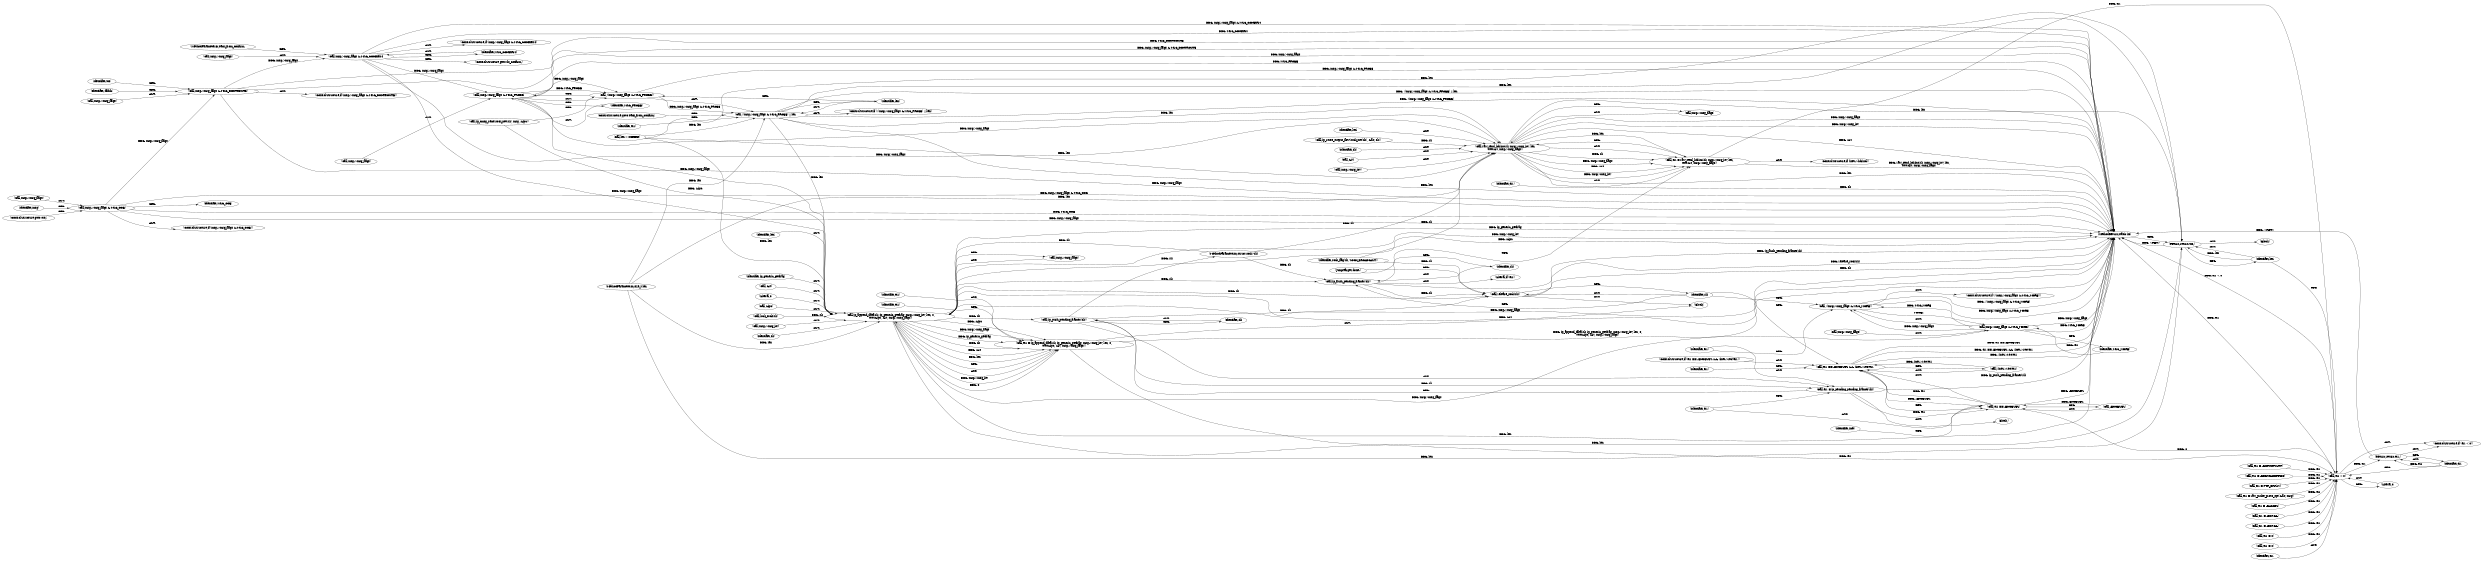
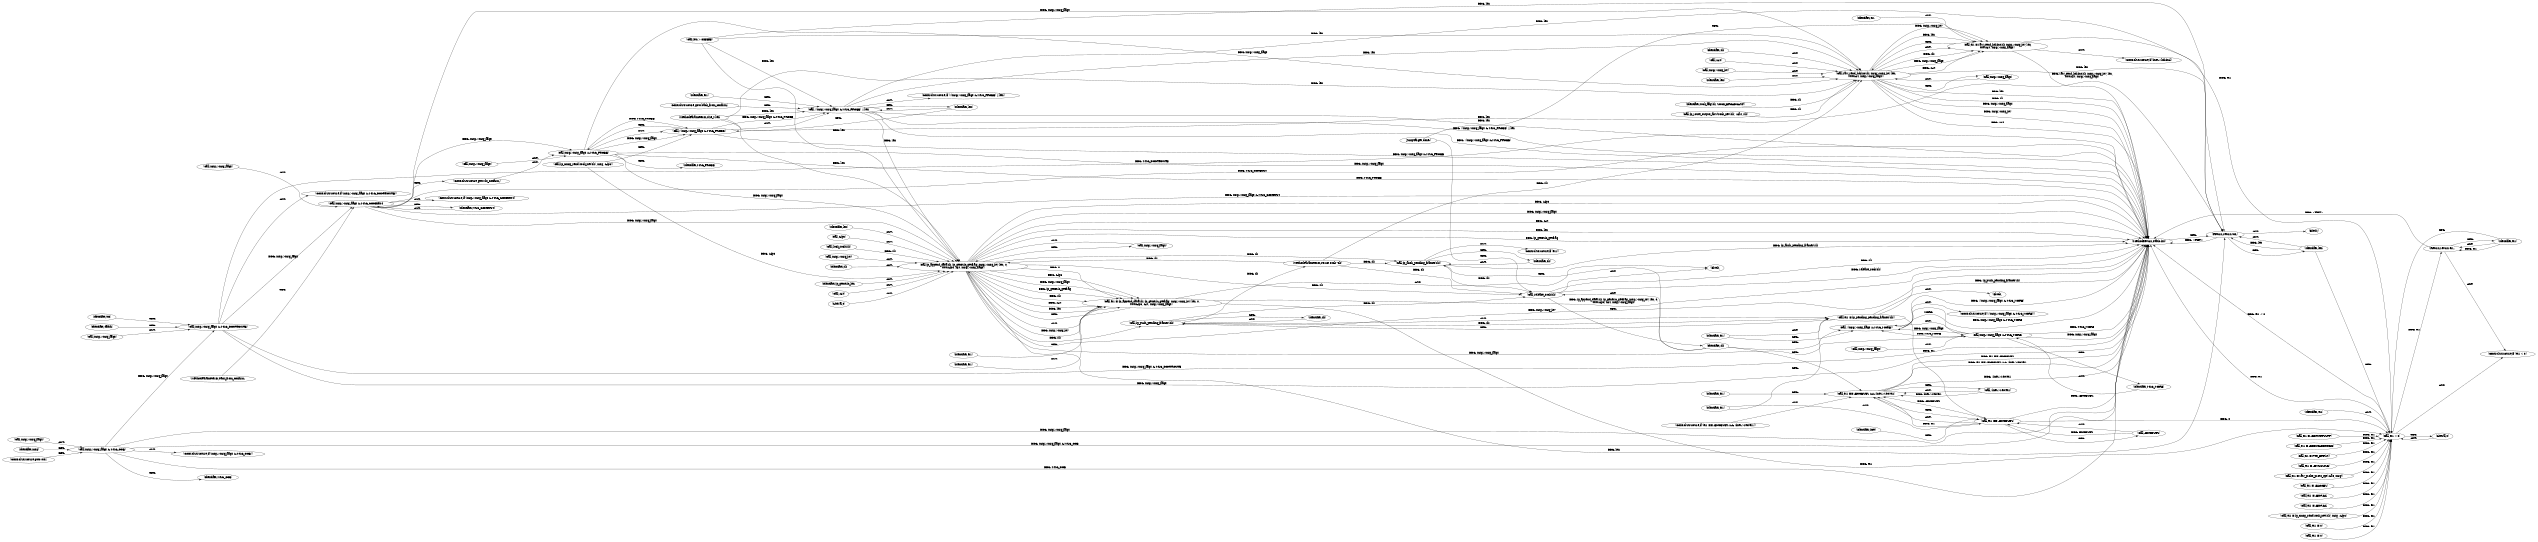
  digraph {
    rankdir=LR
    n1 [label="(Call,msg->msg_flags & MSG_DONTROUTE)"]
    n2 [label="(Call,msg->msg_flags & MSG_CONFIRM)"]
    n3 [label="(MethodReturn,static int)"]
    n4 [label="(ControlStructure,if (msg->msg_flags & MSG_DONTROUTE))"]
    n5 [label="(Call,raw_send_hdrinc(sk, msg->msg_iov, len,\n\t\t\t\t\t&rt, msg->msg_flags))"]
    n6 [label="(Call,ip_append_data(sk, ip_generic_getfrag, msg->msg_iov, len, 0,\n\t\t\t\t\t&ipc, &rt, msg->msg_flags))"]
    n7 [label="(Call,msg->msg_flags & MSG_PROBE)"]
    n8 [label="(ControlStructure,if (msg->msg_flags & MSG_CONFIRM))"]
    n9 [label="(Identifier,MSG_CONFIRM)"]
    n10 [label="(ControlStructure,goto do_confirm;)"]
    n11 [label="(Return,return tos;)"]
    n12 [label="(Call,msg->msg_flags & MSG_OOB)"]
    n13 [label="(ControlStructure,if (msg->msg_flags & MSG_OOB))"]
    n14 [label="(Identifier,MSG_OOB)"]
    n15 [label="(Call,err = raw_send_hdrinc(sk, msg->msg_iov, len,\n\t\t\t\t\t&rt, msg->msg_flags))"]
    n16 [label="(Call,msg->msg_flags)"]
    n17 [label="(Call,err = ip_append_data(sk, ip_generic_getfrag, msg->msg_iov, len, 0,\n\t\t\t\t\t&ipc, &rt, msg->msg_flags))"]
    n18 [label="(Call,ip_flush_pending_frames(sk))"]
    n19 [label="(Call,release_sock(sk))"]
    n20 [label="(Call,msg->msg_flags & MSG_MORE)"]
    n21 [label="(Call,ip_push_pending_frames(sk))"]
    n22 [label="(Call,msg->msg_flags)"]
    n23 [label="(Call,!(msg->msg_flags & MSG_PROBE))"]
    n24 [label="(Identifier,MSG_PROBE)"]
    n25 [label="(Call,err < 0)"]
    n26 [label="(ControlStructure,if (inet->hdrincl))"]
    n27 [label="(Identifier,len)"]
    n28 [label="(Block,)"]
    n29 [label="(Return,return err;)"]
    n30 [label="(ControlStructure,if (err < 0))"]
    n31 [label="(Literal,0)"]
    n32 [label="(Identifier,err)"]
    n33 [label="(Block,)"]
-   n34 [label="(Literal,if (err))"]
+   n34 [label="(ControlStructure,if (err))"]
    n35 [label="(Identifier,sk)"]
    n36 [label="(Identifier,sk)"]
    n37 [label="(Call,!(msg->msg_flags & MSG_MORE))"]
    n38 [label="(Identifier,MSG_MORE)"]
    n39 [label="(Call,err = ip_pending_pending_frames(sk))"]
    n40 [label="(Identifier,sk)"]
    n41 [label="(MethodParameterIn,struct sock *sk)"]
    n42 [label="(Call,err == -ENOBUFS && !inet->recverr)"]
    n43 [label="(ControlStructure,if (!(msg->msg_flags & MSG_MORE)))"]
    n44 [label="(Call,err == -ENOBUFS)"]
    n45 [label="(Block,)"]
    n46 [label="(Call,-ENOBUFS)"]
    n47 [label="(Call,!inet->recverr)"]
    n48 [label="(ControlStructure,if (err == -ENOBUFS && !inet->recverr))"]
    n49 [label="(Call,!(msg->msg_flags & MSG_PROBE) || len)"]
    n50 [label="(Identifier,len)"]
    n51 [label="(ControlStructure,if (!(msg->msg_flags & MSG_PROBE) || len))"]
    n52 [label="(MethodParameterIn,back_from_confirm:)"]
    n53 [label="(Identifier,err)"]
    n54 [label="(Identifier,err)"]
-   n55 [label="(Identifier,ip_generic_getfrag)"]
+   n55 [label="(Identifier,ip_generic_len)"]
    n56 [label="(Call,&rt)"]
    n57 [label="(Literal,0)"]
    n58 [label="(JumpTarget,done:)"]
    n59 [label="(Call,msg->msg_flags)"]
    n60 [label="(Identifier,len)"]
    n61 [label="(Call,err = -EOPNOTSUPP)"]
    n62 [label="(Call,err = -EDESTADDRREQ)"]
    n63 [label="(Call,err = PTR_ERR(rt))"]
    n64 [label="(Identifier,err)"]
    n65 [label="(Identifier,len)"]
    n66 [label="(ControlStructure,goto back_from_confirm;)"]
    n67 [label="(Call,ip_cmsg_send(sock_net(sk), msg, &ipc))"]
    n68 [label="(Call,&ipc)"]
    n69 [label="(Call,lock_sock(sk))"]
    n70 [label="(Call,msg->msg_flags)"]
    n71 [label="(Identifier,sock_flag(sk, SOCK_BROADCAST))"]
    n72 [label="(Call,msg->msg_iov)"]
+   n73 [label="(Call,err = -EMSGSIZE)"]
    n74 [label="(Identifier,sk)"]
    n75 [label="(Call,err = raw_probe_proto_opt(&fl4, msg))"]
    n76 [label="(MethodParameterIn,size_t len)"]
    n77 [label="(Call,err = -EACCES)"]
    n78 [label="(Identifier,err)"]
    n79 [label="(Call,ip_route_output_flow(sock_net(sk), &fl4, sk))"]
    n80 [label="(Identifier,sk)"]
    n81 [label="(Identifier,tos)"]
    n82 [label="(Identifier,err)"]
    n83 [label="(Call,err = -EINVAL)"]
    n84 [label="(Call,&rt)"]
    n85 [label="(Identifier,daddr)"]
    n86 [label="(Call,msg->msg_flags)"]
    n87 [label="(Call,err = -EINVAL)"]
+   n88 [label="(Call,err = ip_cmsg_send(sock_net(sk), msg, &ipc))"]
    n89 [label="(Identifier,inet)"]
    n90 [label="(Call,msg->msg_flags)"]
    n91 [label="(Call,len > 0xFFFF)"]
    n92 [label="(Call,err = 0)"]
    n93 [label="(Identifier,msg)"]
    n94 [label="(ControlStructure,goto out;)"]
    n95 [label="(Call,err = 0)"]
    n96 [label="(Identifier,err)"]
    n97 [label="(Call,msg->msg_iov)"]
    n98 [label="(Call,msg->msg_flags)"]
    n99 [label="(Identifier,err)"]
    n100 [label="(Identifier,err)"]
    n1 -> n2 [label="DDG: msg->msg_flags"]
    n1 -> n3 [label="DDG: MSG_DONTROUTE"]
    n1 -> n3 [label="DDG: msg->msg_flags & MSG_DONTROUTE"]
    n1 -> n3 [label="DDG: msg->msg_flags"]
    n1 -> n4 [label="AST: "]
    n2 -> n3 [label="DDG: msg->msg_flags & MSG_CONFIRM"]
    n2 -> n3 [label="DDG: MSG_CONFIRM"]
    n2 -> n5 [label="DDG: msg->msg_flags"]
    n2 -> n6 [label="DDG: msg->msg_flags"]
    n2 -> n7 [label="DDG: msg->msg_flags"]
    n2 -> n8 [label="AST: "]
    n2 -> n9 [label="CFG: "]
    n2 -> n10 [label="CFG: "]
    n3 -> n11 [label="CFG: "]
    n5 -> n3 [label="DDG: len"]
    n5 -> n3 [label="DDG: sk"]
    n5 -> n3 [label="DDG: msg->msg_flags"]
    n5 -> n3 [label="DDG: msg->msg_iov"]
    n5 -> n3 [label="DDG: &rt"]
    n5 -> n11 [label="DDG: len"]
    n5 -> n15 [label="AST: "]
    n5 -> n15 [label="DDG: sk"]
    n5 -> n15 [label="DDG: msg->msg_flags"]
    n5 -> n15 [label="DDG: &rt"]
    n5 -> n15 [label="DDG: msg->msg_iov"]
    n5 -> n15 [label="DDG: len"]
    n5 -> n16 [label="CFG: "]
    n6 -> n3 [label="DDG: msg->msg_iov"]
    n6 -> n3 [label="DDG: &ipc"]
    n6 -> n3 [label="DDG: msg->msg_flags"]
    n6 -> n3 [label="DDG: &rt"]
    n6 -> n3 [label="DDG: len"]
    n6 -> n3 [label="DDG: ip_generic_getfrag"]
    n6 -> n11 [label="DDG: len"]
    n6 -> n17 [label="AST: "]
    n6 -> n17 [label="DDG: msg->msg_iov"]
    n6 -> n17 [label="DDG: 0"]
    n6 -> n17 [label="DDG: &ipc"]
    n6 -> n17 [label="DDG: msg->msg_flags"]
    n6 -> n17 [label="DDG: ip_generic_getfrag"]
    n6 -> n17 [label="DDG: sk"]
    n6 -> n17 [label="DDG: &rt"]
    n6 -> n17 [label="DDG: len"]
    n6 -> n18 [label="DDG: sk"]
    n6 -> n19 [label="DDG: sk"]
    n6 -> n20 [label="DDG: msg->msg_flags"]
    n6 -> n21 [label="DDG: sk"]
    n6 -> n22 [label="CFG: "]
    n7 -> n3 [label="DDG: msg->msg_flags"]
    n7 -> n3 [label="DDG: MSG_PROBE"]
    n7 -> n5 [label="DDG: msg->msg_flags"]
    n7 -> n6 [label="DDG: msg->msg_flags"]
    n7 -> n23 [label="AST: "]
    n7 -> n23 [label="DDG: msg->msg_flags"]
    n7 -> n23 [label="DDG: MSG_PROBE"]
    n7 -> n24 [label="CFG: "]
    n9 -> n2 [label="AST: "]
    n11 -> n3 [label="DDG: <RET>"]
    n11 -> n27 [label="CFG: "]
    n11 -> n28 [label="AST: "]
    n12 -> n1 [label="DDG: msg->msg_flags"]
    n12 -> n3 [label="DDG: msg->msg_flags & MSG_OOB"]
    n12 -> n3 [label="DDG: MSG_OOB"]
    n12 -> n3 [label="DDG: msg->msg_flags"]
    n12 -> n13 [label="AST: "]
    n12 -> n14 [label="CFG: "]
    n15 -> n3 [label="DDG: raw_send_hdrinc(sk, msg->msg_iov, len,\n\t\t\t\t\t&rt, msg->msg_flags)"]
    n15 -> n5 [label="CFG: "]
    n15 -> n25 [label="DDG: err"]
    n15 -> n26 [label="AST: "]
    n16 -> n5 [label="AST: "]
    n17 -> n3 [label="DDG: ip_append_data(sk, ip_generic_getfrag, msg->msg_iov, len, 0,\n\t\t\t\t\t&ipc, &rt, msg->msg_flags)"]
    n17 -> n6 [label="CFG: "]
    n17 -> n25 [label="DDG: err"]
    n17 -> n33 [label="AST: "]
    n18 -> n3 [label="DDG: ip_flush_pending_frames(sk)"]
    n18 -> n19 [label="DDG: sk"]
    n18 -> n34 [label="AST: "]
    n18 -> n35 [label="CFG: "]
    n19 -> n3 [label="DDG: sk"]
    n19 -> n3 [label="DDG: release_sock(sk)"]
    n19 -> n33 [label="AST: "]
    n19 -> n36 [label="CFG: "]
    n20 -> n3 [label="DDG: MSG_MORE"]
    n20 -> n3 [label="DDG: msg->msg_flags"]
    n20 -> n37 [label="AST: "]
    n20 -> n37 [label="DDG: msg->msg_flags"]
    n20 -> n37 [label="DDG: MSG_MORE"]
    n20 -> n38 [label="CFG: "]
    n21 -> n19 [label="DDG: sk"]
    n21 -> n39 [label="AST: "]
    n21 -> n39 [label="DDG: sk"]
    n21 -> n40 [label="CFG: "]
    n21 -> n41 [label="DDG: sk"]
    n22 -> n6 [label="AST: "]
    n23 -> n3 [label="DDG: msg->msg_flags & MSG_PROBE"]
    n23 -> n7 [label="CFG: "]
    n23 -> n49 [label="AST: "]
    n23 -> n49 [label="DDG: msg->msg_flags & MSG_PROBE"]
-   n24 -> n7 [label="AST: "]
+   n10 -> n7 [label="AST: "]
    n25 -> n3 [label="DDG: err < 0"]
    n25 -> n3 [label="DDG: err"]
    n25 -> n29 [label="DDG: err"]
    n25 -> n30 [label="AST: "]
    n25 -> n31 [label="CFG: "]
    n27 -> n11 [label="AST: "]
    n27 -> n11 [label="DDG: len"]
    n27 -> n25 [label="CFG: "]
    n29 -> n3 [label="DDG: <RET>"]
    n29 -> n30 [label="AST: "]
    n29 -> n32 [label="CFG: "]
    n31 -> n25 [label="AST: "]
    n32 -> n25 [label="CFG: "]
    n32 -> n29 [label="AST: "]
    n32 -> n29 [label="DDG: err"]
    n35 -> n18 [label="AST: "]
    n36 -> n18 [label="CFG: "]
    n36 -> n19 [label="AST: "]
    n36 -> n37 [label="CFG: "]
    n36 -> n42 [label="CFG: "]
    n37 -> n3 [label="DDG: !(msg->msg_flags & MSG_MORE)"]
    n37 -> n3 [label="DDG: msg->msg_flags & MSG_MORE"]
    n37 -> n20 [label="MORE: "]
    n37 -> n43 [label="AST: "]
-   n38 -> n20 [label="DDG: err"]
+   n38 -> n20 [label="AST: "]
    n39 -> n3 [label="DDG: ip_push_pending_frames(sk)"]
    n39 -> n21 [label="CFG: "]
    n39 -> n44 [label="DDG: err"]
    n39 -> n45 [label="AST: "]
    n40 -> n21 [label="AST: "]
    n41 -> n5 [label="DDG: sk"]
    n41 -> n6 [label="DDG: sk"]
    n41 -> n18 [label="DDG: sk"]
-   n71 -> n19 [label="DDG: sk"]
+   n41 -> n19 [label="DDG: sk"]
    n42 -> n3 [label="DDG: err == -ENOBUFS"]
    n42 -> n3 [label="DDG: err == -ENOBUFS && !inet->recverr"]
    n42 -> n3 [label="DDG: !inet->recverr"]
    n42 -> n44 [label="CFG: "]
    n42 -> n47 [label="CFG: "]
    n44 -> n3 [label="DDG: -ENOBUFS"]
    n44 -> n25 [label="DDG: 0"]
    n44 -> n42 [label="AST: "]
    n44 -> n42 [label="DDG: err"]
    n44 -> n42 [label="DDG: -ENOBUFS"]
    n44 -> n46 [label="CFG: "]
    n46 -> n44 [label="AST: "]
    n46 -> n44 [label="DDG: ENOBUFS"]
    n47 -> n42 [label="AST: "]
    n47 -> n42 [label="DDG: inet->recverr"]
    n48 -> n42 [label="AST: "]
    n49 -> n3 [label="DDG: !(msg->msg_flags & MSG_PROBE) || len"]
    n49 -> n3 [label="DDG: !(msg->msg_flags & MSG_PROBE)"]
    n49 -> n3 [label="DDG: len"]
    n49 -> n5 [label="DDG: len"]
    n49 -> n6 [label="DDG: len"]
    n49 -> n11 [label="DDG: len"]
    n49 -> n50 [label="CFG: "]
    n49 -> n51 [label="AST: "]
    n50 -> n23 [label="CFG: "]
    n50 -> n49 [label="AST: "]
    n52 -> n2 [label="CFG: "]
    n53 -> n37 [label="CFG: "]
    n53 -> n39 [label="AST: "]
    n54 -> n42 [label="CFG: "]
    n55 -> n6 [label="AST: "]
    n56 -> n6 [label="AST: "]
    n57 -> n6 [label="AST: "]
    n58 -> n15 [label="CFG: "]
    n58 -> n19 [label="CFG: "]
    n59 -> n2 [label="AST: "]
    n60 -> n6 [label="AST: "]
    n61 -> n25 [label="DDG: err"]
    n62 -> n25 [label="DDG: err"]
    n63 -> n25 [label="DDG: err"]
    n64 -> n15 [label="AST: "]
    n65 -> n5 [label="AST: "]
    n66 -> n49 [label="CFG: "]
    n67 -> n6 [label="DDG: &ipc"]
    n67 -> n23 [label="CFG: "]
    n68 -> n6 [label="AST: "]
    n69 -> n6 [label="DDG: sk"]
    n70 -> n1 [label="AST: "]
    n71 -> n5 [label="DDG: sk"]
    n72 -> n6 [label="AST: "]
+   n73 -> n25 [label="DDG: err"]
    n74 -> n6 [label="AST: "]
    n75 -> n25 [label="DDG: err"]
    n76 -> n5 [label="DDG: len"]
    n76 -> n6 [label="DDG: len"]
    n76 -> n11 [label="DDG: len"]
    n76 -> n49 [label="DDG: len"]
    n77 -> n25 [label="DDG: err"]
    n78 -> n39 [label="CFG: "]
    n78 -> n44 [label="AST: "]
    n79 -> n5 [label="DDG: sk"]
    n80 -> n5 [label="AST: "]
    n81 -> n1 [label="CFG: "]
    n82 -> n17 [label="CFG: "]
    n83 -> n25 [label="DDG: err"]
    n84 -> n5 [label="AST: "]
    n85 -> n1 [label="CFG: "]
    n86 -> n12 [label="AST: "]
    n87 -> n25 [label="DDG: err"]
+   n88 -> n25 [label="DDG: err"]
    n89 -> n44 [label="CFG: "]
    n90 -> n7 [label="AST: "]
    n91 -> n5 [label="DDG: len"]
    n91 -> n6 [label="DDG: len"]
    n91 -> n11 [label="DDG: len"]
    n91 -> n49 [label="DDG: len"]
    n92 -> n25 [label="DDG: err"]
    n93 -> n12 [label="CFG: "]
    n94 -> n12 [label="CFG: "]
    n95 -> n25 [label="DDG: err"]
    n96 -> n25 [label="AST: "]
    n97 -> n5 [label="AST: "]
    n98 -> n20 [label="AST: "]
    n99 -> n17 [label="AST: "]
    n100 -> n49 [label="CFG: "]
  }
